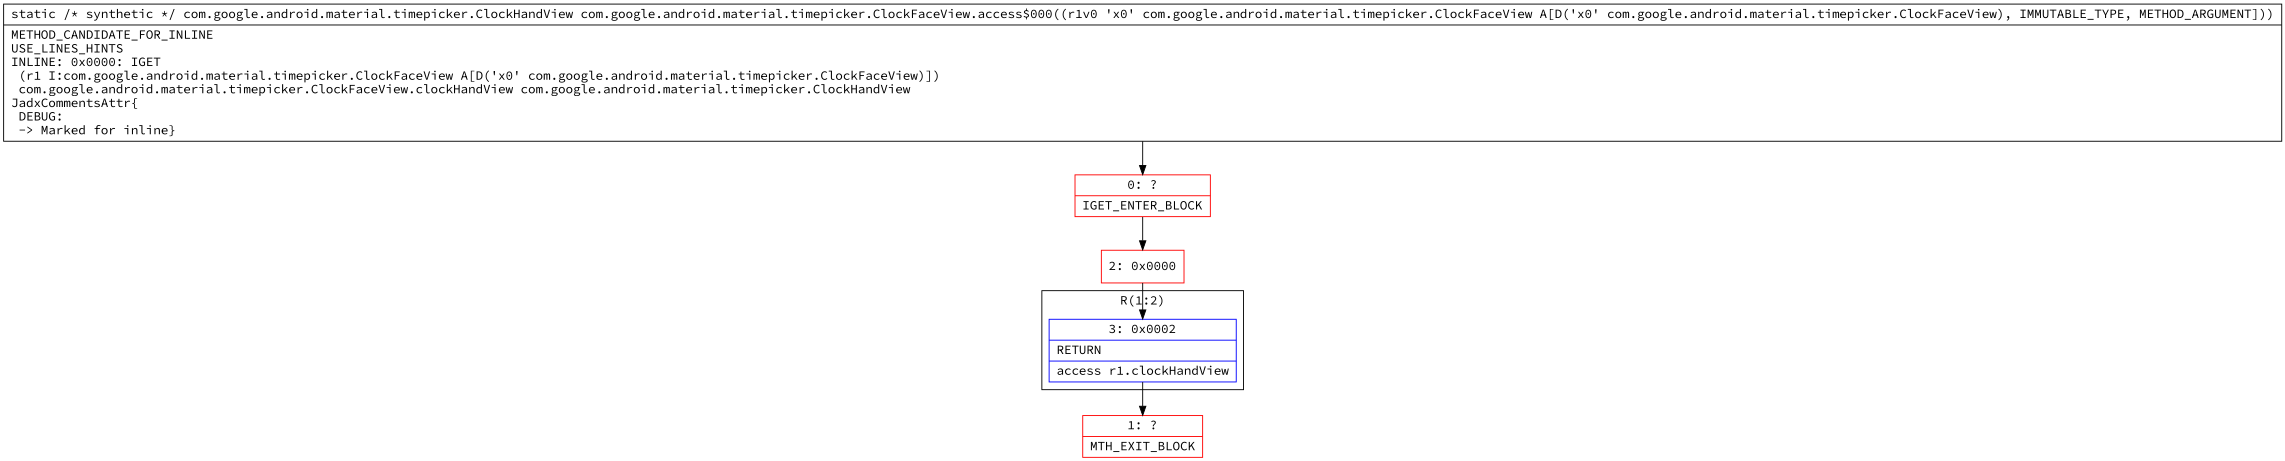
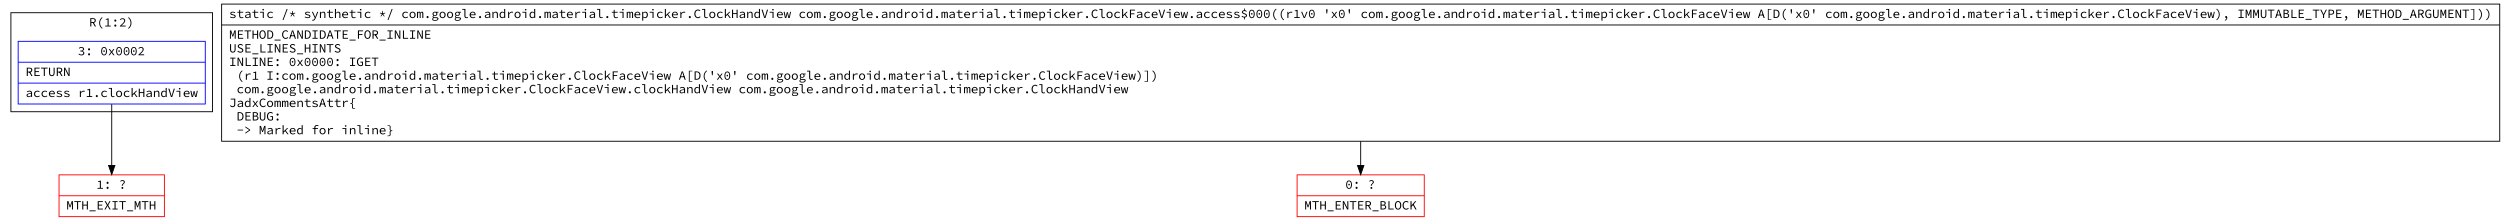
  digraph {
    fontname="Source Code Pro"
    node [color=red fontname="Source Code Pro" shape=record]
    edge [fontname="Source Code Pro"]
    n1 [color=blue label="{3\:\ 0x0002|RETURN\l|access r1.clockHandView\l}"]
-   n2 [label="{1\:\ ?|MTH_EXIT_BLOCK\l}"]
-   n3 [label="{0\:\ ?|IGET_ENTER_BLOCK\l}"]
-   n4 [label="{2\:\ 0x0000}"]
+   n2 [label="{1\:\ ?|MTH_EXIT_MTH\l}"]
+   n3 [label="{0\:\ ?|MTH_ENTER_BLOCK\l}"]
    n5 [label="{static \/* synthetic *\/ com.google.android.material.timepicker.ClockHandView com.google.android.material.timepicker.ClockFaceView.access$000((r1v0 'x0' com.google.android.material.timepicker.ClockFaceView A[D('x0' com.google.android.material.timepicker.ClockFaceView), IMMUTABLE_TYPE, METHOD_ARGUMENT]))  | METHOD_CANDIDATE_FOR_INLINE\lUSE_LINES_HINTS\lINLINE: 0x0000: IGET  \l  (r1 I:com.google.android.material.timepicker.ClockFaceView A[D('x0' com.google.android.material.timepicker.ClockFaceView)])\l com.google.android.material.timepicker.ClockFaceView.clockHandView com.google.android.material.timepicker.ClockHandView\lJadxCommentsAttr\{\l DEBUG: \l \-\> Marked for inline\}\l}" color=""]
    subgraph cluster_1 {
      label="R(1:2)"
      n1
    }
    n1 -> n2
-   n3 -> n4
-   n4 -> n1
    n5 -> n3
  }
